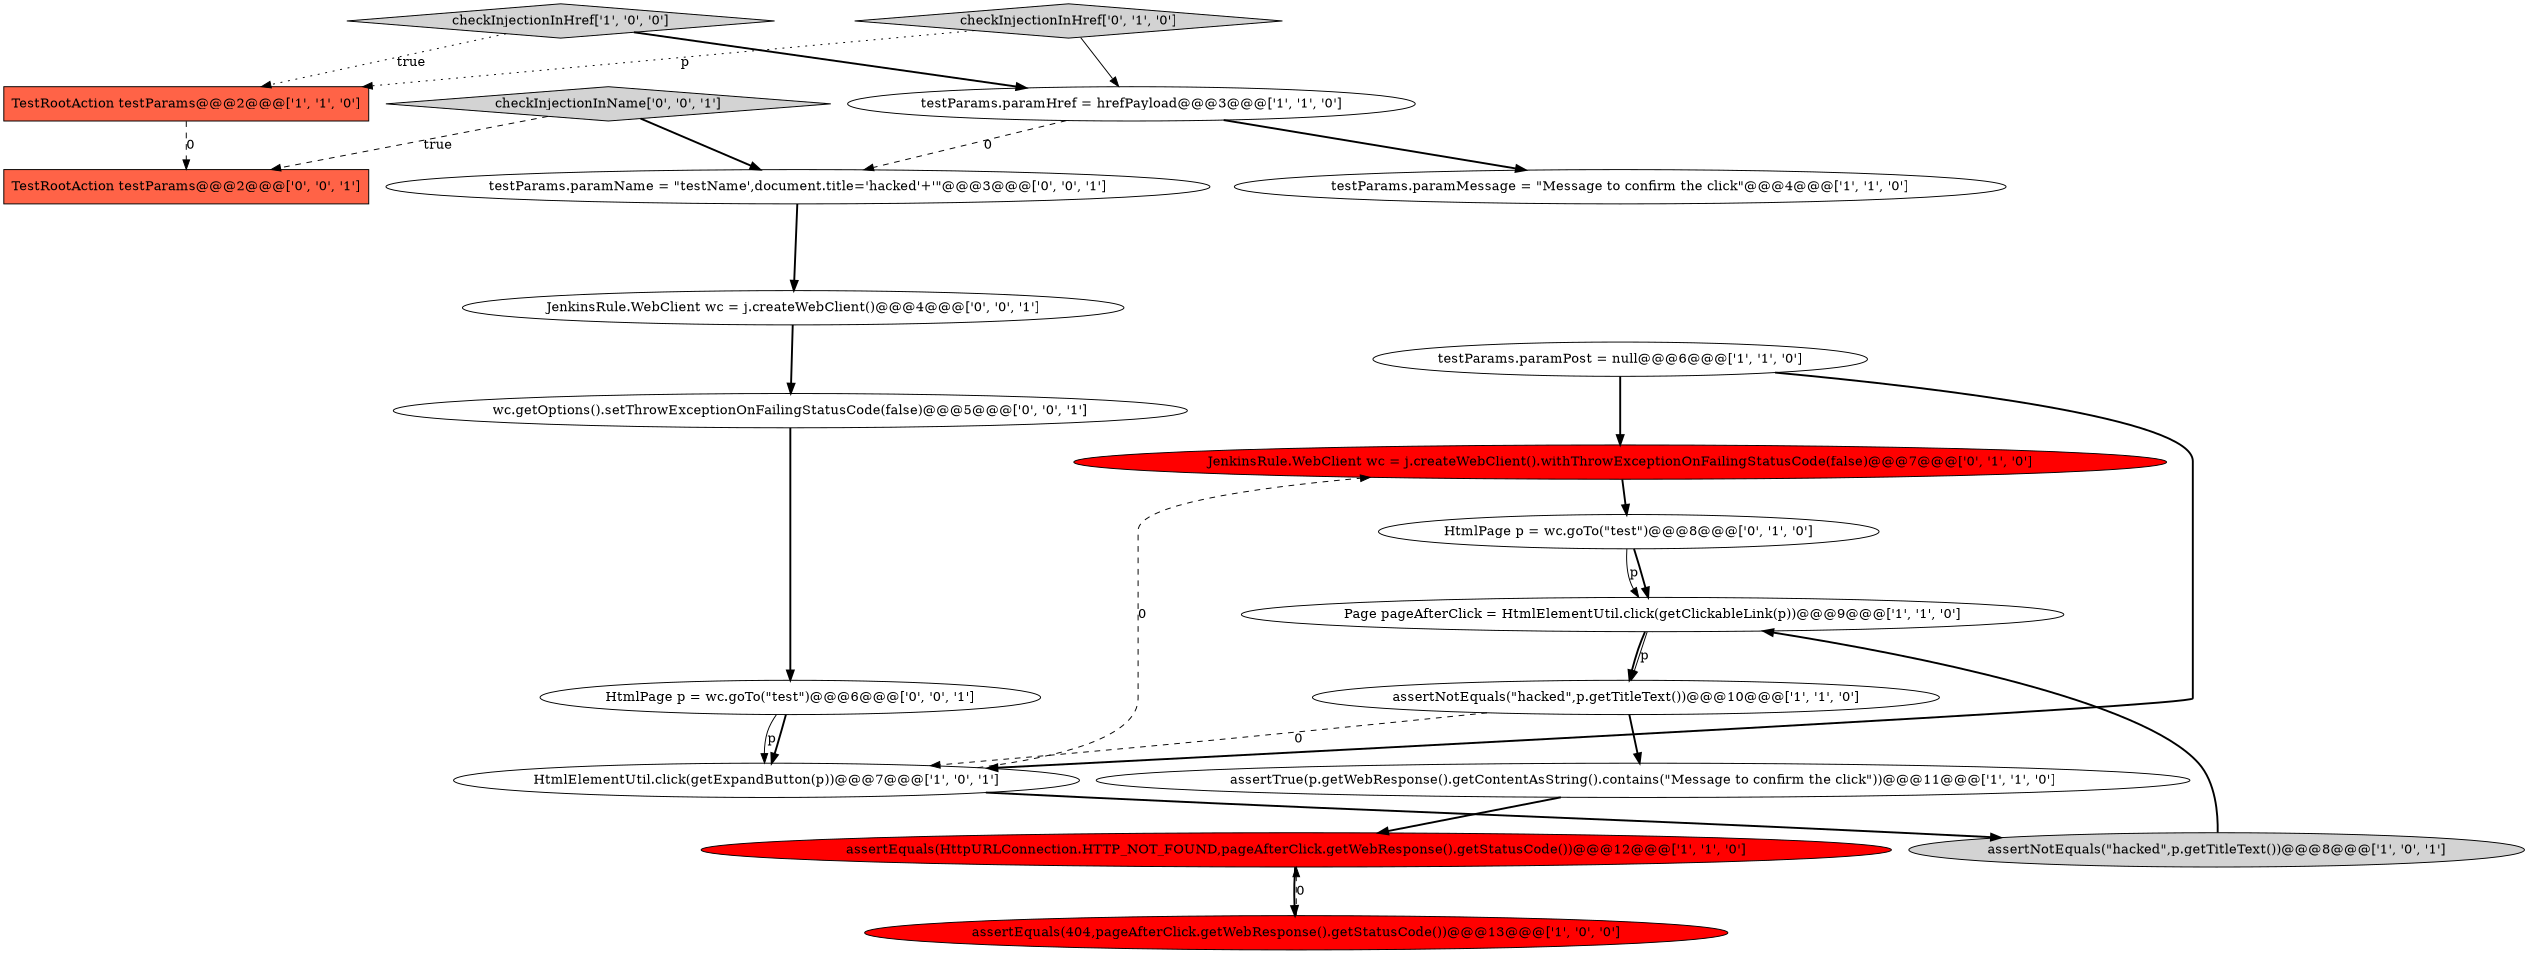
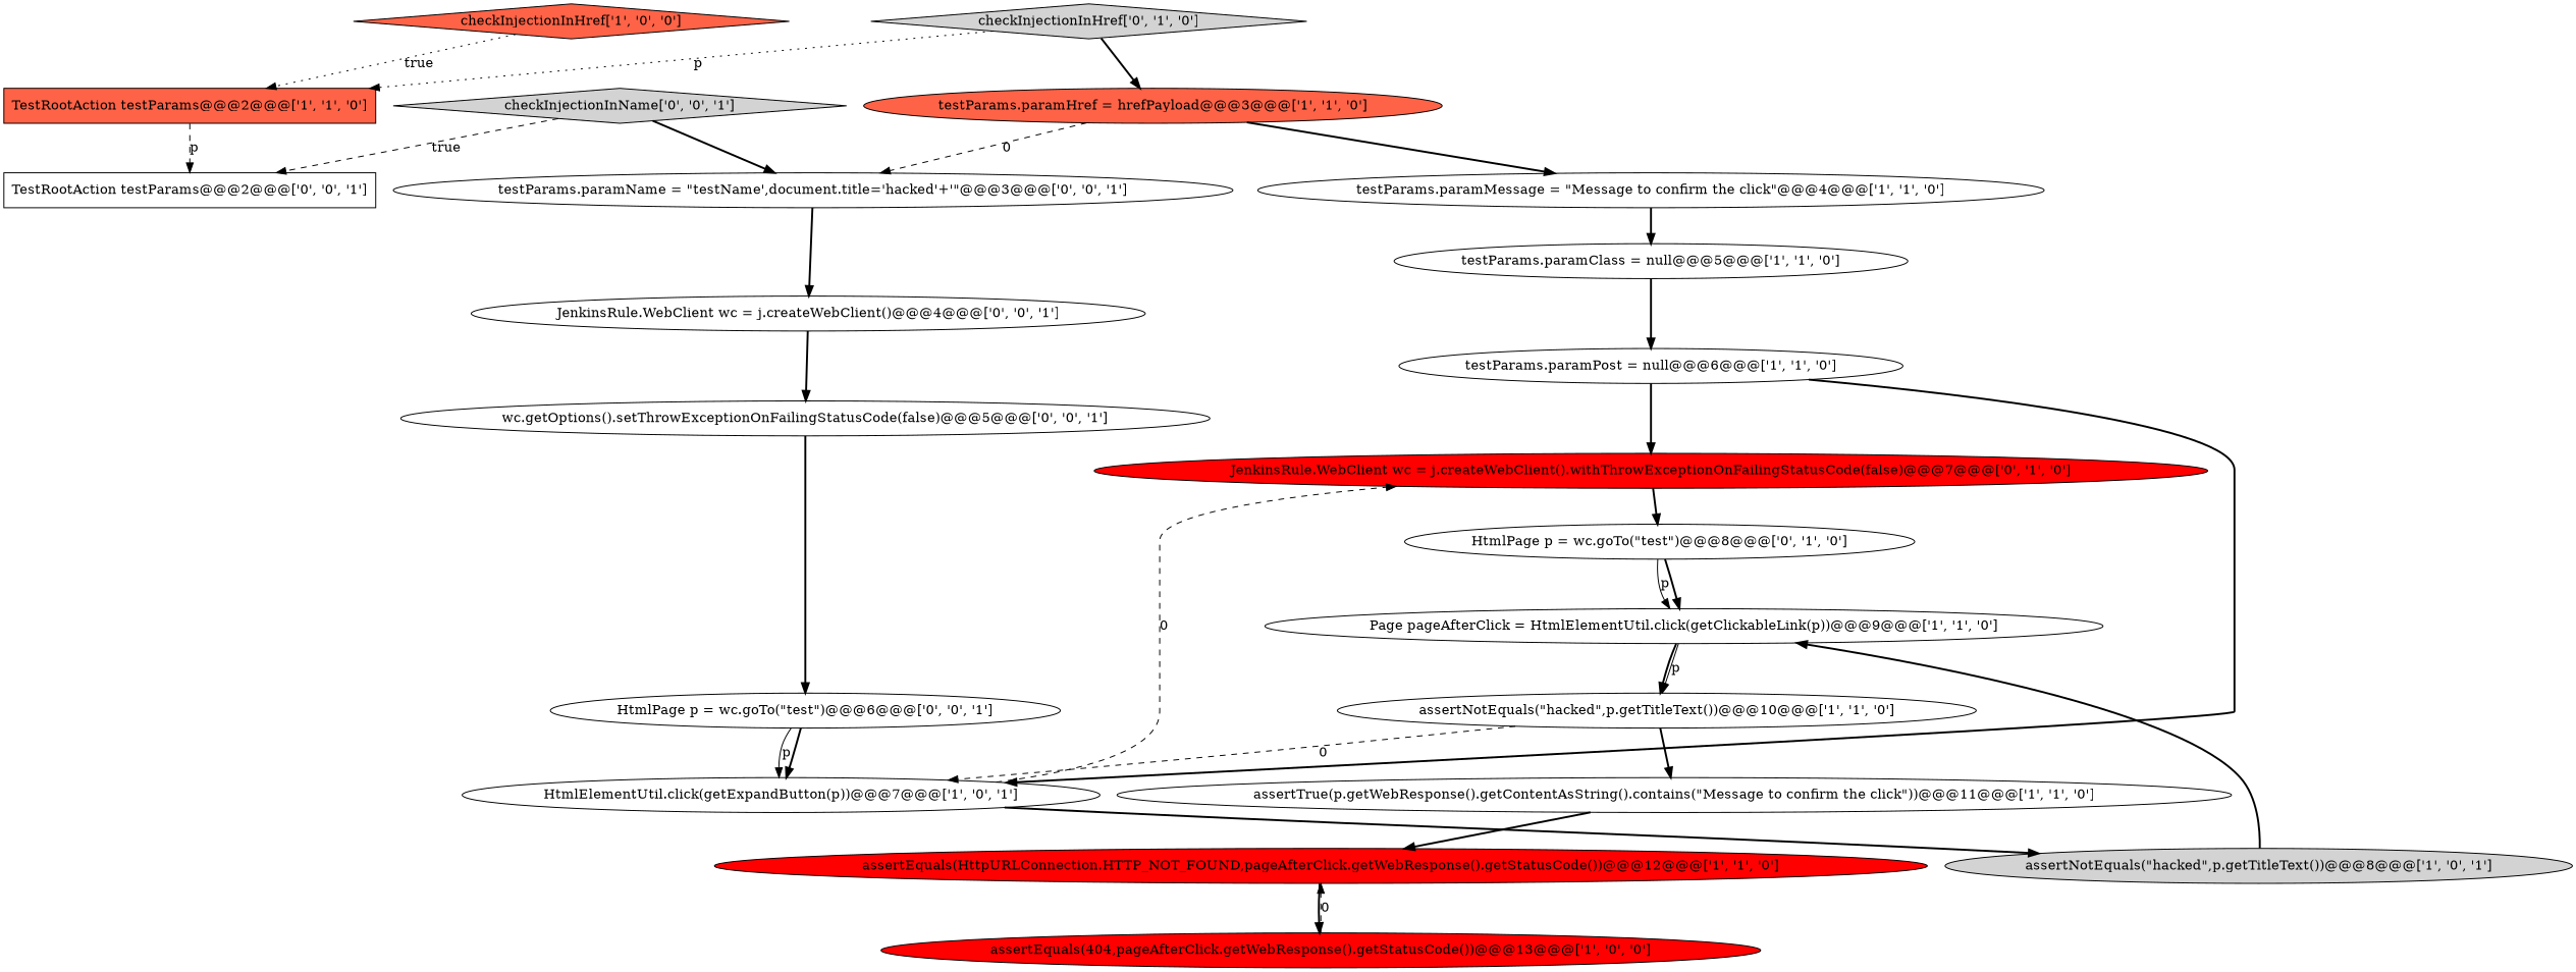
  digraph {
    node [fillcolor=white shape=ellipse style=filled]
    edge [style=bold]
    n1 [label="testParams.paramMessage = \"Message to confirm the click\"@@@4@@@['1', '1', '0']"]
+   n2 [label="testParams.paramClass = null@@@5@@@['1', '1', '0']"]
    n3 [label="testParams.paramPost = null@@@6@@@['1', '1', '0']"]
-   n4 [fillcolor=tomato label="TestRootAction testParams@@@2@@@['0', '0', '1']" shape=box]
+   n4 [label="TestRootAction testParams@@@2@@@['0', '0', '1']" shape=box]
    n5 [fillcolor=lightgray label="assertNotEquals(\"hacked\",p.getTitleText())@@@8@@@['1', '0', '1']"]
    n6 [label="Page pageAfterClick = HtmlElementUtil.click(getClickableLink(p))@@@9@@@['1', '1', '0']"]
    n7 [label="assertNotEquals(\"hacked\",p.getTitleText())@@@10@@@['1', '1', '0']"]
    n8 [fillcolor=red label="JenkinsRule.WebClient wc = j.createWebClient().withThrowExceptionOnFailingStatusCode(false)@@@7@@@['0', '1', '0']"]
    n9 [label="HtmlElementUtil.click(getExpandButton(p))@@@7@@@['1', '0', '1']"]
    n10 [label="testParams.paramName = \"testName',document.title='hacked'+'\"@@@3@@@['0', '0', '1']"]
    n11 [label="JenkinsRule.WebClient wc = j.createWebClient()@@@4@@@['0', '0', '1']"]
    n12 [label="wc.getOptions().setThrowExceptionOnFailingStatusCode(false)@@@5@@@['0', '0', '1']"]
    n13 [label="HtmlPage p = wc.goTo(\"test\")@@@8@@@['0', '1', '0']"]
    n14 [label="HtmlPage p = wc.goTo(\"test\")@@@6@@@['0', '0', '1']"]
    n15 [fillcolor=red label="assertEquals(404,pageAfterClick.getWebResponse().getStatusCode())@@@13@@@['1', '0', '0']"]
    n16 [fillcolor=red label="assertEquals(HttpURLConnection.HTTP_NOT_FOUND,pageAfterClick.getWebResponse().getStatusCode())@@@12@@@['1', '1', '0']"]
    n17 [fillcolor=lightgray label="checkInjectionInName['0', '0', '1']" shape=diamond]
    n18 [label="assertTrue(p.getWebResponse().getContentAsString().contains(\"Message to confirm the click\"))@@@11@@@['1', '1', '0']"]
    n19 [fillcolor=tomato label="TestRootAction testParams@@@2@@@['1', '1', '0']" shape=box]
-   n20 [fillcolor=lightgray label="checkInjectionInHref['1', '0', '0']" shape=diamond]
-   n21 [label="testParams.paramHref = hrefPayload@@@3@@@['1', '1', '0']"]
+   n20 [fillcolor=tomato label="checkInjectionInHref['1', '0', '0']" shape=diamond]
+   n21 [fillcolor=tomato label="testParams.paramHref = hrefPayload@@@3@@@['1', '1', '0']"]
    n22 [fillcolor=lightgray label="checkInjectionInHref['0', '1', '0']" shape=diamond]
+   n1 -> n2
+   n2 -> n3
    n3 -> n8
    n3 -> n9
    n5 -> n6
    n6 -> n7 [label=p style=solid]
    n6 -> n7
    n7 -> n9 [label=0 style=dashed]
    n7 -> n18
    n8 -> n13
    n9 -> n5
    n9 -> n8 [label=0 style=dashed]
    n10 -> n11
    n11 -> n12
    n12 -> n14
    n13 -> n6 [label=p style=solid]
    n13 -> n6
    n14 -> n9 [label=p style=solid]
    n14 -> n9
    n15 -> n16 [label=0 style=dashed]
    n16 -> n15
    n17 -> n4 [label=true style=dashed]
    n17 -> n10
    n18 -> n16
-   n19 -> n4 [label=0 style=dashed]
+   n19 -> n4 [label=p style=dashed]
    n20 -> n19 [label=true style=dotted]
-   n20 -> n21
    n21 -> n1
    n21 -> n10 [label=0 style=dashed]
    n22 -> n19 [label=p style=dotted]
-   n22 -> n21 [style=solid]
+   n22 -> n21
  }
